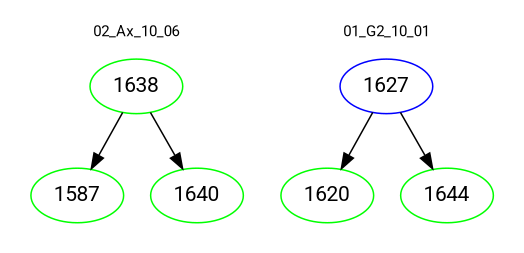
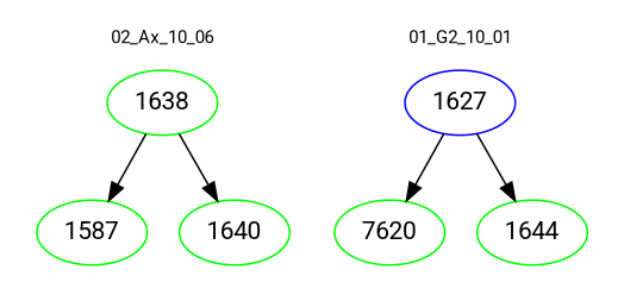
  digraph {
    fontname=Roboto
    node [color=green fontname=Roboto]
    edge [color=black fontname=Roboto]
    n1 [label=1638]
    n2 [label=1587]
    n3 [label=1640]
    n4 [color=blue label=1627]
-   n5 [label=1620]
+   n5 [label=7620]
    n6 [label=1644]
    subgraph cluster_1 {
      color=white
      fontsize=10
      label="02_Ax_10_06"
      n1
      n2
      n3
    }
    subgraph cluster_2 {
      color=white
      fontsize=10
      label="01_G2_10_01"
      n4
      n5
      n6
    }
    n1 -> n2
    n1 -> n3
    n4 -> n5
    n4 -> n6
  }
